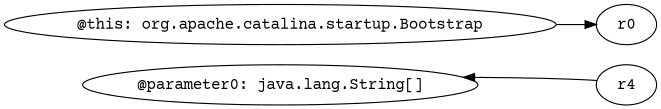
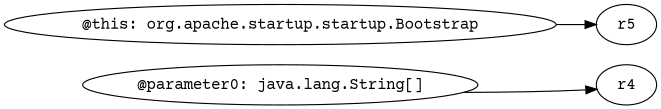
  digraph {
    fontname="Courier Prime"
    rankdir=LR
    node [fontname="Courier Prime"]
    edge [fontname="Courier Prime"]
    n1 [label="@parameter0: java.lang.String[]"]
    n2 [label=r4]
-   n3 [label="@this: org.apache.catalina.startup.Bootstrap"]
-   n4 [label=r0]
-   n2 -> n1
+   n3 [label="@this: org.apache.startup.startup.Bootstrap"]
+   n4 [label=r5]
+   n1 -> n2
    n3 -> n4
  }
